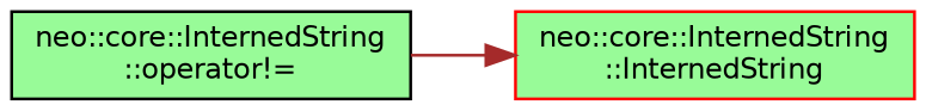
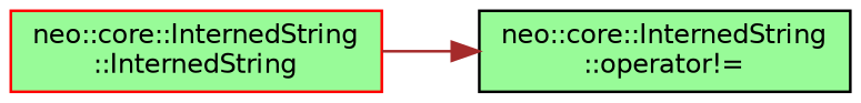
  digraph {
    rankdir=LR
    node [fillcolor=palegreen fontname=Helvetica fontsize=10 shape=box style=filled]
    n1 [color=black fontcolor=black height=0.2 label="neo::core::InternedString\l::operator!=" width=0.4]
    n2 [color=red height=0.2 label="neo::core::InternedString\l::InternedString" width=0.4]
-   n1 -> n2 [color=brown fontname=Helvetica fontsize=10 labelfontname=Helvetica labelfontsize=10 style=solid]
+   n2 -> n1 [color=brown fontname=Helvetica fontsize=10 labelfontname=Helvetica labelfontsize=10 style=solid]
  }
